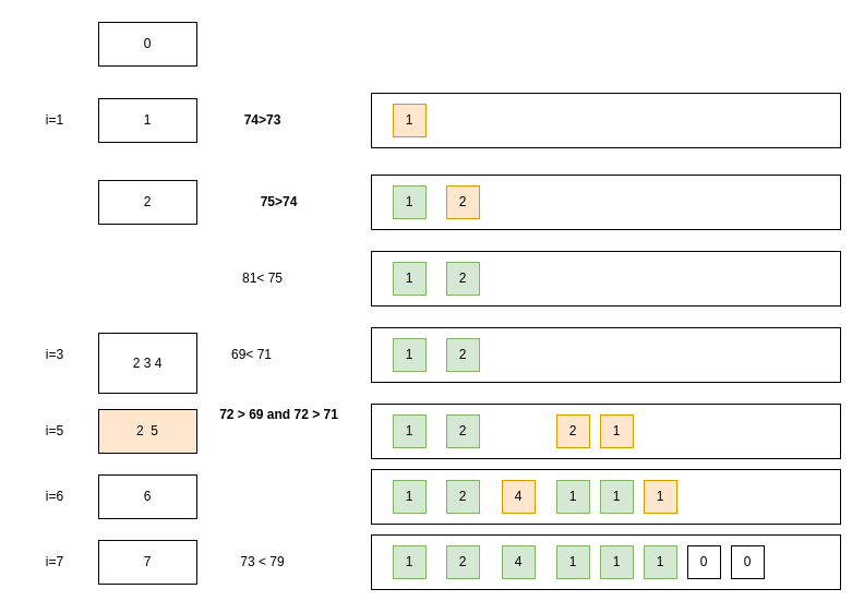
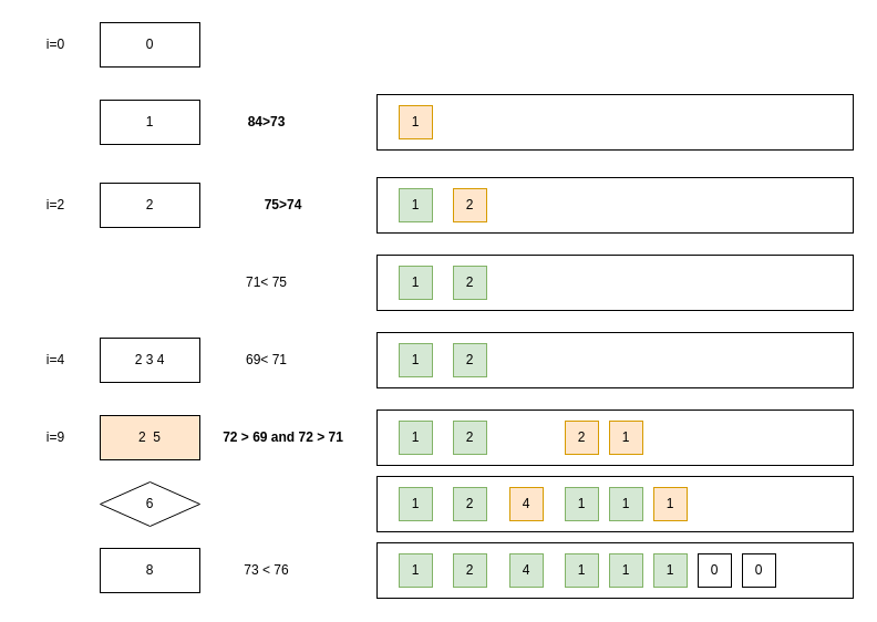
  <mxCell id="0" />
  <mxCell id="1" parent="0" />
  <mxCell id="2" value="0" style="rounded=0;whiteSpace=wrap;html=1;" vertex="1" parent="1"><mxGeometry x="90" y="20" width="90" height="40" as="geometry" /></mxCell>
  <mxCell id="3" value="1" style="rounded=0;whiteSpace=wrap;html=1;" vertex="1" parent="1"><mxGeometry x="90" y="90" width="90" height="40" as="geometry" /></mxCell>
- <mxCell id="5" value="i=1" style="text;html=1;align=center;verticalAlign=middle;whiteSpace=wrap;rounded=0;" vertex="1" parent="1"><mxGeometry x="20" y="95" width="60" height="30" as="geometry" /></mxCell>
+ <mxCell id="4" value="i=0" style="text;html=1;align=center;verticalAlign=middle;whiteSpace=wrap;rounded=0;" vertex="1" parent="1"><mxGeometry x="20" y="25" width="60" height="30" as="geometry" /></mxCell>
  <mxCell id="6" value="" style="rounded=0;whiteSpace=wrap;html=1;" vertex="1" parent="1"><mxGeometry x="340" y="85" width="430" height="50" as="geometry" /></mxCell>
  <mxCell id="7" value="1" style="rounded=0;whiteSpace=wrap;html=1;strokeColor=#d79b00;fillColor=#ffe6cc;" vertex="1" parent="1"><mxGeometry x="360" y="95" width="30" height="30" as="geometry" /></mxCell>
- <mxCell id="8" value="&lt;b&gt;74&amp;gt;73&lt;/b&gt;" style="text;html=1;align=center;verticalAlign=middle;resizable=0;points=[];autosize=1;strokeColor=none;fillColor=none;" vertex="1" parent="1"><mxGeometry x="210" y="95" width="60" height="30" as="geometry" /></mxCell>
+ <mxCell id="8" value="&lt;b&gt;84&amp;gt;73&lt;/b&gt;" style="text;html=1;align=center;verticalAlign=middle;resizable=0;points=[];autosize=1;strokeColor=none;fillColor=none;" vertex="1" parent="1"><mxGeometry x="210" y="95" width="60" height="30" as="geometry" /></mxCell>
  <mxCell id="9" value="2" style="rounded=0;whiteSpace=wrap;html=1;" vertex="1" parent="1"><mxGeometry x="90" y="165" width="90" height="40" as="geometry" /></mxCell>
+ <mxCell id="10" value="i=2" style="text;html=1;align=center;verticalAlign=middle;whiteSpace=wrap;rounded=0;" vertex="1" parent="1"><mxGeometry x="20" y="170" width="60" height="30" as="geometry" /></mxCell>
  <mxCell id="11" value="" style="rounded=0;whiteSpace=wrap;html=1;" vertex="1" parent="1"><mxGeometry x="340" y="160" width="430" height="50" as="geometry" /></mxCell>
  <mxCell id="12" value="1" style="rounded=0;whiteSpace=wrap;html=1;fillColor=#d5e8d4;strokeColor=#82b366;" vertex="1" parent="1"><mxGeometry x="360" y="170" width="30" height="30" as="geometry" /></mxCell>
  <mxCell id="13" value="&lt;b&gt;75&amp;gt;74&lt;/b&gt;" style="text;html=1;align=center;verticalAlign=middle;resizable=0;points=[];autosize=1;strokeColor=none;fillColor=none;" vertex="1" parent="1"><mxGeometry x="225" y="170" width="60" height="30" as="geometry" /></mxCell>
  <mxCell id="14" value="2" style="rounded=0;whiteSpace=wrap;html=1;fillColor=#ffe6cc;strokeColor=#d79b00;" vertex="1" parent="1"><mxGeometry x="409" y="170" width="30" height="30" as="geometry" /></mxCell>
  <mxCell id="15" value="" style="rounded=0;whiteSpace=wrap;html=1;" vertex="1" parent="1"><mxGeometry x="340" y="230" width="430" height="50" as="geometry" /></mxCell>
  <mxCell id="16" value="1" style="rounded=0;whiteSpace=wrap;html=1;fillColor=#d5e8d4;strokeColor=#82b366;" vertex="1" parent="1"><mxGeometry x="360" y="240" width="30" height="30" as="geometry" /></mxCell>
- <mxCell id="17" value="81&amp;lt; 75" style="text;html=1;align=center;verticalAlign=middle;resizable=0;points=[];autosize=1;strokeColor=none;fillColor=none;" vertex="1" parent="1"><mxGeometry x="210" y="240" width="60" height="30" as="geometry" /></mxCell>
+ <mxCell id="17" value="71&amp;lt; 75" style="text;html=1;align=center;verticalAlign=middle;resizable=0;points=[];autosize=1;strokeColor=none;fillColor=none;" vertex="1" parent="1"><mxGeometry x="210" y="240" width="60" height="30" as="geometry" /></mxCell>
  <mxCell id="18" value="2" style="rounded=0;whiteSpace=wrap;html=1;fillColor=#d5e8d4;strokeColor=#82b366;" vertex="1" parent="1"><mxGeometry x="409" y="240" width="30" height="30" as="geometry" /></mxCell>
- <mxCell id="19" value="2 3 4" style="rounded=0;whiteSpace=wrap;html=1;" vertex="1" parent="1"><mxGeometry x="90" y="305" width="90" height="55" as="geometry" /></mxCell>
- <mxCell id="20" value="i=3" style="text;html=1;align=center;verticalAlign=middle;whiteSpace=wrap;rounded=0;" vertex="1" parent="1"><mxGeometry x="20" y="310" width="60" height="30" as="geometry" /></mxCell>
+ <mxCell id="19" value="2 3 4" style="rounded=0;whiteSpace=wrap;html=1;" vertex="1" parent="1"><mxGeometry x="90" y="305" width="90" height="40" as="geometry" /></mxCell>
+ <mxCell id="20" value="i=4" style="text;html=1;align=center;verticalAlign=middle;whiteSpace=wrap;rounded=0;" vertex="1" parent="1"><mxGeometry x="20" y="310" width="60" height="30" as="geometry" /></mxCell>
  <mxCell id="21" value="" style="rounded=0;whiteSpace=wrap;html=1;" vertex="1" parent="1"><mxGeometry x="340" y="300" width="430" height="50" as="geometry" /></mxCell>
  <mxCell id="22" value="1" style="rounded=0;whiteSpace=wrap;html=1;fillColor=#d5e8d4;strokeColor=#82b366;" vertex="1" parent="1"><mxGeometry x="360" y="310" width="30" height="30" as="geometry" /></mxCell>
- <mxCell id="23" value="69&amp;lt; 71" style="text;html=1;align=center;verticalAlign=middle;resizable=0;points=[];autosize=1;strokeColor=none;fillColor=none;" vertex="1" parent="1"><mxGeometry x="200" y="310" width="60" height="30" as="geometry" /></mxCell>
+ <mxCell id="23" value="69&amp;lt; 71" style="text;html=1;align=center;verticalAlign=middle;resizable=0;points=[];autosize=1;strokeColor=none;fillColor=none;" vertex="1" parent="1"><mxGeometry x="210" y="310" width="60" height="30" as="geometry" /></mxCell>
  <mxCell id="24" value="2" style="rounded=0;whiteSpace=wrap;html=1;fillColor=#d5e8d4;strokeColor=#82b366;" vertex="1" parent="1"><mxGeometry x="409" y="310" width="30" height="30" as="geometry" /></mxCell>
  <mxCell id="25" value="2&amp;nbsp; 5" style="rounded=0;whiteSpace=wrap;html=1;fillColor=#ffe6cc;" vertex="1" parent="1"><mxGeometry x="90" y="375" width="90" height="40" as="geometry" /></mxCell>
- <mxCell id="26" value="i=5" style="text;html=1;align=center;verticalAlign=middle;whiteSpace=wrap;rounded=0;" vertex="1" parent="1"><mxGeometry x="20" y="380" width="60" height="30" as="geometry" /></mxCell>
+ <mxCell id="26" value="i=9" style="text;html=1;align=center;verticalAlign=middle;whiteSpace=wrap;rounded=0;" vertex="1" parent="1"><mxGeometry x="20" y="380" width="60" height="30" as="geometry" /></mxCell>
  <mxCell id="27" value="" style="rounded=0;whiteSpace=wrap;html=1;" vertex="1" parent="1"><mxGeometry x="340" y="370" width="430" height="50" as="geometry" /></mxCell>
  <mxCell id="28" value="1" style="rounded=0;whiteSpace=wrap;html=1;fillColor=#d5e8d4;strokeColor=#82b366;" vertex="1" parent="1"><mxGeometry x="360" y="380" width="30" height="30" as="geometry" /></mxCell>
- <mxCell id="29" value="&lt;b&gt;72 &amp;gt; 69 and 72 &amp;gt; 71&lt;/b&gt;" style="text;html=1;align=center;verticalAlign=middle;resizable=0;points=[];autosize=1;strokeColor=none;fillColor=none;" vertex="1" parent="1"><mxGeometry x="190" y="365" width="130" height="30" as="geometry" /></mxCell>
+ <mxCell id="29" value="&lt;b&gt;72 &amp;gt; 69 and 72 &amp;gt; 71&lt;/b&gt;" style="text;html=1;align=center;verticalAlign=middle;resizable=0;points=[];autosize=1;strokeColor=none;fillColor=none;" vertex="1" parent="1"><mxGeometry x="190" y="380" width="130" height="30" as="geometry" /></mxCell>
  <mxCell id="30" value="2" style="rounded=0;whiteSpace=wrap;html=1;fillColor=#d5e8d4;strokeColor=#82b366;" vertex="1" parent="1"><mxGeometry x="409" y="380" width="30" height="30" as="geometry" /></mxCell>
  <mxCell id="31" value="2" style="rounded=0;whiteSpace=wrap;html=1;fillColor=#ffe6cc;strokeColor=#d79b00;" vertex="1" parent="1"><mxGeometry x="510" y="380" width="30" height="30" as="geometry" /></mxCell>
- <mxCell id="32" value="6" style="rounded=0;whiteSpace=wrap;html=1;" vertex="1" parent="1"><mxGeometry x="90" y="435" width="90" height="40" as="geometry" /></mxCell>
- <mxCell id="33" value="i=6" style="text;html=1;align=center;verticalAlign=middle;whiteSpace=wrap;rounded=0;" vertex="1" parent="1"><mxGeometry x="20" y="440" width="60" height="30" as="geometry" /></mxCell>
+ <mxCell id="32" value="6" style="rhombus;whiteSpace=wrap;html=1;" vertex="1" parent="1"><mxGeometry x="90" y="435" width="90" height="40" as="geometry" /></mxCell>
  <mxCell id="34" value="" style="rounded=0;whiteSpace=wrap;html=1;" vertex="1" parent="1"><mxGeometry x="340" y="430" width="430" height="50" as="geometry" /></mxCell>
  <mxCell id="35" value="1" style="rounded=0;whiteSpace=wrap;html=1;fillColor=#d5e8d4;strokeColor=#82b366;" vertex="1" parent="1"><mxGeometry x="360" y="440" width="30" height="30" as="geometry" /></mxCell>
  <mxCell id="36" value="2" style="rounded=0;whiteSpace=wrap;html=1;fillColor=#d5e8d4;strokeColor=#82b366;" vertex="1" parent="1"><mxGeometry x="409" y="440" width="30" height="30" as="geometry" /></mxCell>
  <mxCell id="37" value="1" style="rounded=0;whiteSpace=wrap;html=1;fillColor=#d5e8d4;strokeColor=#82b366;" vertex="1" parent="1"><mxGeometry x="510" y="440" width="30" height="30" as="geometry" /></mxCell>
  <mxCell id="38" value="1" style="rounded=0;whiteSpace=wrap;html=1;fillColor=#d5e8d4;strokeColor=#82b366;" vertex="1" parent="1"><mxGeometry x="550" y="440" width="30" height="30" as="geometry" /></mxCell>
- <mxCell id="39" value="7" style="rounded=0;whiteSpace=wrap;html=1;" vertex="1" parent="1"><mxGeometry x="90" y="495" width="90" height="40" as="geometry" /></mxCell>
- <mxCell id="40" value="i=7" style="text;html=1;align=center;verticalAlign=middle;whiteSpace=wrap;rounded=0;" vertex="1" parent="1"><mxGeometry x="20" y="500" width="60" height="30" as="geometry" /></mxCell>
+ <mxCell id="39" value="8" style="rounded=0;whiteSpace=wrap;html=1;" vertex="1" parent="1"><mxGeometry x="90" y="495" width="90" height="40" as="geometry" /></mxCell>
  <mxCell id="41" value="" style="rounded=0;whiteSpace=wrap;html=1;" vertex="1" parent="1"><mxGeometry x="340" y="490" width="430" height="50" as="geometry" /></mxCell>
  <mxCell id="42" value="1" style="rounded=0;whiteSpace=wrap;html=1;fillColor=#d5e8d4;strokeColor=#82b366;" vertex="1" parent="1"><mxGeometry x="360" y="500" width="30" height="30" as="geometry" /></mxCell>
- <mxCell id="43" value="73 &amp;lt; 79" style="text;html=1;align=center;verticalAlign=middle;resizable=0;points=[];autosize=1;strokeColor=none;fillColor=none;" vertex="1" parent="1"><mxGeometry x="210" y="500" width="60" height="30" as="geometry" /></mxCell>
+ <mxCell id="43" value="73 &amp;lt; 76" style="text;html=1;align=center;verticalAlign=middle;resizable=0;points=[];autosize=1;strokeColor=none;fillColor=none;" vertex="1" parent="1"><mxGeometry x="210" y="500" width="60" height="30" as="geometry" /></mxCell>
  <mxCell id="44" value="2" style="rounded=0;whiteSpace=wrap;html=1;fillColor=#d5e8d4;strokeColor=#82b366;" vertex="1" parent="1"><mxGeometry x="409" y="500" width="30" height="30" as="geometry" /></mxCell>
  <mxCell id="45" value="1" style="rounded=0;whiteSpace=wrap;html=1;fillColor=#d5e8d4;strokeColor=#82b366;" vertex="1" parent="1"><mxGeometry x="510" y="500" width="30" height="30" as="geometry" /></mxCell>
  <mxCell id="46" value="1" style="rounded=0;whiteSpace=wrap;html=1;fillColor=#d5e8d4;strokeColor=#82b366;" vertex="1" parent="1"><mxGeometry x="550" y="500" width="30" height="30" as="geometry" /></mxCell>
  <mxCell id="47" value="4" style="rounded=0;whiteSpace=wrap;html=1;fillColor=#ffe6cc;strokeColor=#d79b00;" vertex="1" parent="1"><mxGeometry x="460" y="440" width="30" height="30" as="geometry" /></mxCell>
  <mxCell id="48" value="1" style="rounded=0;whiteSpace=wrap;html=1;fillColor=#ffe6cc;strokeColor=#d79b00;" vertex="1" parent="1"><mxGeometry x="550" y="380" width="30" height="30" as="geometry" /></mxCell>
  <mxCell id="49" value="1" style="rounded=0;whiteSpace=wrap;html=1;fillColor=#ffe6cc;strokeColor=#d79b00;" vertex="1" parent="1"><mxGeometry x="590" y="440" width="30" height="30" as="geometry" /></mxCell>
  <mxCell id="50" value="4" style="rounded=0;whiteSpace=wrap;html=1;fillColor=#d5e8d4;strokeColor=#82b366;" vertex="1" parent="1"><mxGeometry x="460" y="500" width="30" height="30" as="geometry" /></mxCell>
  <mxCell id="51" value="1" style="rounded=0;whiteSpace=wrap;html=1;fillColor=#d5e8d4;strokeColor=#82b366;" vertex="1" parent="1"><mxGeometry x="590" y="500" width="30" height="30" as="geometry" /></mxCell>
  <mxCell id="52" value="0" style="rounded=0;whiteSpace=wrap;html=1;" vertex="1" parent="1"><mxGeometry x="630" y="500" width="30" height="30" as="geometry" /></mxCell>
  <mxCell id="53" value="0" style="rounded=0;whiteSpace=wrap;html=1;" vertex="1" parent="1"><mxGeometry x="670" y="500" width="30" height="30" as="geometry" /></mxCell>
